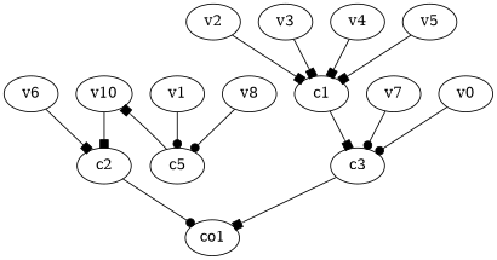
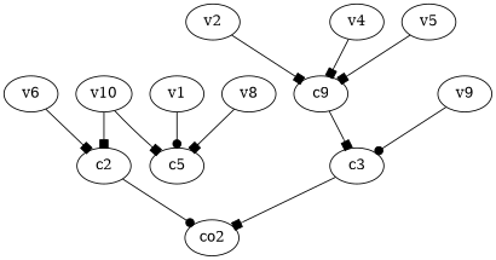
  strict digraph {
    edge [arrowhead=box weight=1]
    c3
-   co1
+   co1 [label=co2]
    v2
-   c1
+   c1 [label=c9]
    v1
    c5
-   v3
    v4
    v5
    v6
    c2
-   v7
    v8
-   v9 [label=v0]
+   v9
    v10
    c3 -> co1
    v2 -> c1
    c1 -> c3
    v1 -> c5 [arrowhead=dot]
-   v3 -> c1
    v4 -> c1
    v5 -> c1
    v6 -> c2
    c2 -> co1 [arrowhead=dot]
-   v7 -> c3 [arrowhead=dot]
-   v8 -> c5 [arrowhead=dot]
+   v8 -> c5
    v9 -> c3 [arrowhead=dot]
-   c5 -> v10
+   v10 -> c5
    v10 -> c2
  }
